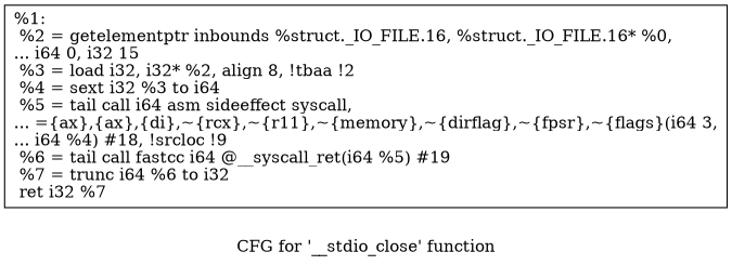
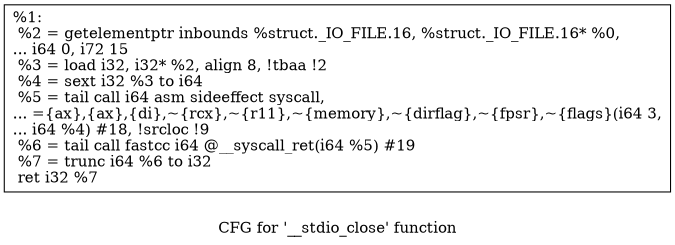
  digraph {
    label="CFG for '__stdio_close' function"
-   n1 [label="{%1:\l  %2 = getelementptr inbounds %struct._IO_FILE.16, %struct._IO_FILE.16* %0,\l... i64 0, i32 15\l  %3 = load i32, i32* %2, align 8, !tbaa !2\l  %4 = sext i32 %3 to i64\l  %5 = tail call i64 asm sideeffect syscall,\l... =\{ax\},\{ax\},\{di\},~\{rcx\},~\{r11\},~\{memory\},~\{dirflag\},~\{fpsr\},~\{flags\}(i64 3,\l... i64 %4) #18, !srcloc !9\l  %6 = tail call fastcc i64 @__syscall_ret(i64 %5) #19\l  %7 = trunc i64 %6 to i32\l  ret i32 %7\l}" shape=record]
+   n1 [label="{%1:\l  %2 = getelementptr inbounds %struct._IO_FILE.16, %struct._IO_FILE.16* %0,\l... i64 0, i72 15\l  %3 = load i32, i32* %2, align 8, !tbaa !2\l  %4 = sext i32 %3 to i64\l  %5 = tail call i64 asm sideeffect syscall,\l... =\{ax\},\{ax\},\{di\},~\{rcx\},~\{r11\},~\{memory\},~\{dirflag\},~\{fpsr\},~\{flags\}(i64 3,\l... i64 %4) #18, !srcloc !9\l  %6 = tail call fastcc i64 @__syscall_ret(i64 %5) #19\l  %7 = trunc i64 %6 to i32\l  ret i32 %7\l}" shape=record]
  }
